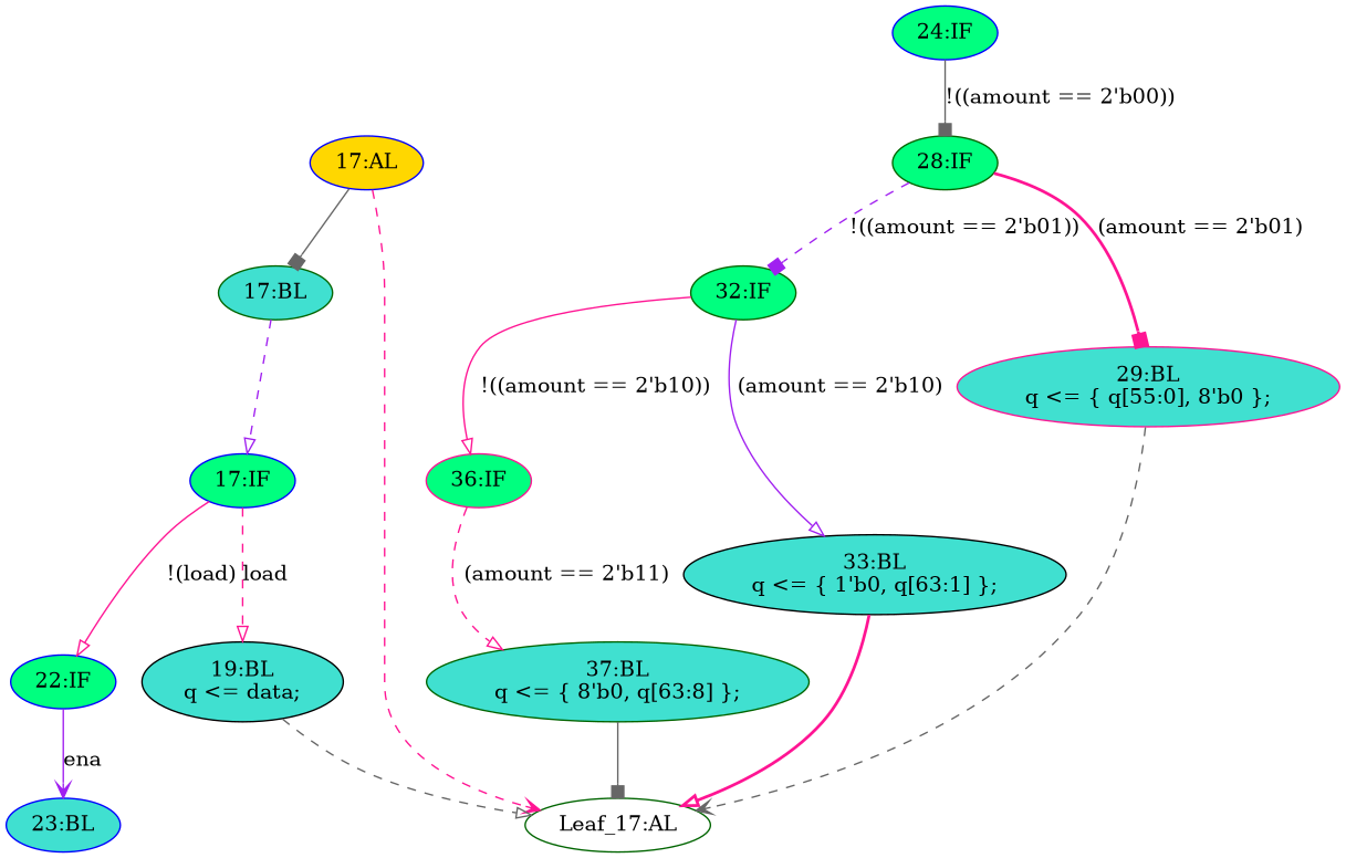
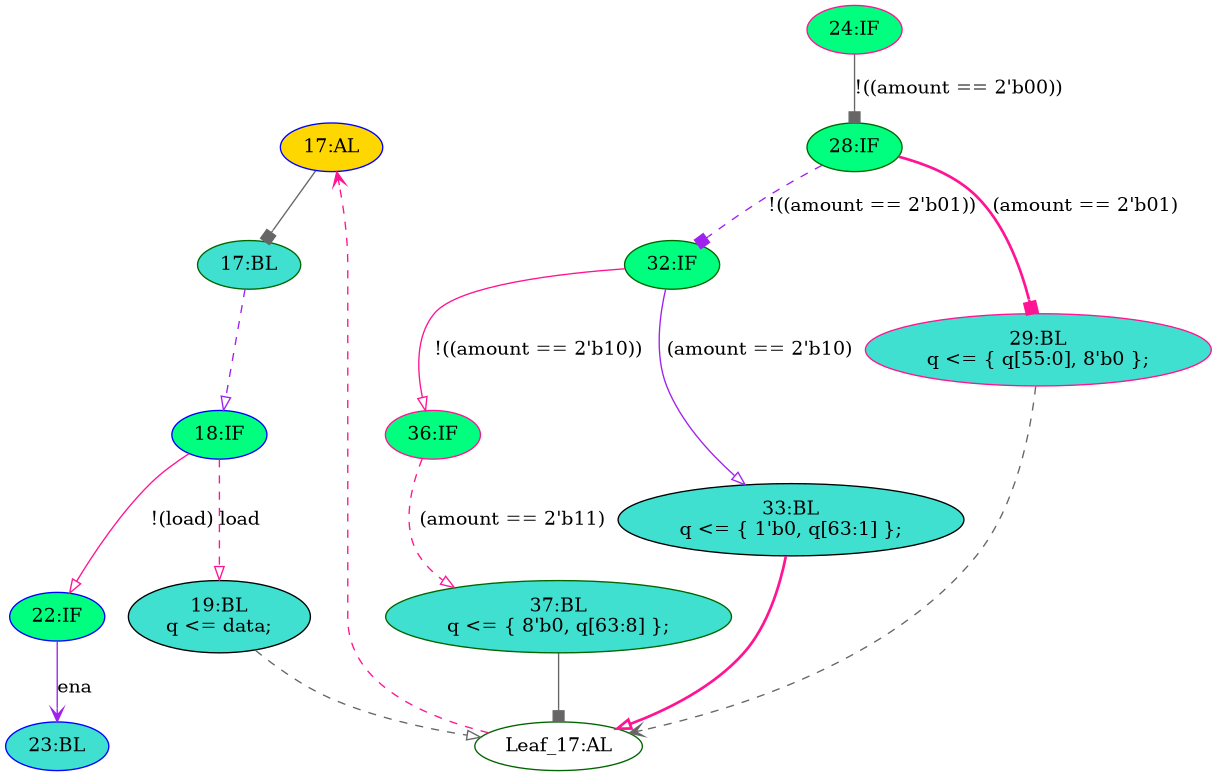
  strict digraph {
    node [color=blue fillcolor=turquoise statements="[]" style=filled typ=Block]
    edge [arrowhead=onormal color=deeppink cond="[]" lineno=None style=solid]
    n1 [ast="<pyverilog.vparser.ast.Always object at 0x7f66ceab7090>" clk_sens=True fillcolor=gold label="17:AL" sens="['clk']" typ=Always use_var="['load', 'ena', 'amount', 'data', 'q']"]
    n2 [ast="<pyverilog.vparser.ast.Block object at 0x7f66ceaa3d10>" color=darkgreen label="17:BL"]
-   n3 [ast="<pyverilog.vparser.ast.IfStatement object at 0x7f66ceaa3ed0>" fillcolor=springgreen label="17:IF" typ=IfStatement]
+   n3 [ast="<pyverilog.vparser.ast.IfStatement object at 0x7f66ceaa3ed0>" fillcolor=springgreen label="18:IF" typ=IfStatement]
    n4 [ast="<pyverilog.vparser.ast.IfStatement object at 0x7f66cea4ecd0>" fillcolor=springgreen label="22:IF" typ=IfStatement]
    n5 [ast="<pyverilog.vparser.ast.Block object at 0x7f66ceab71d0>" color=black label="19:BL\nq <= data;" statements="[<pyverilog.vparser.ast.NonblockingSubstitution object at 0x7f66ceaa3210>]"]
    n6 [ast="<pyverilog.vparser.ast.IfStatement object at 0x7f66ce718310>" color=darkgreen fillcolor=springgreen label="32:IF" typ=IfStatement]
    n7 [ast="<pyverilog.vparser.ast.IfStatement object at 0x7f66ce7184d0>" color=deeppink fillcolor=springgreen label="36:IF" typ=IfStatement]
    n8 [ast="<pyverilog.vparser.ast.Block object at 0x7f66ceb20e50>" color=black label="33:BL\nq <= { 1'b0, q[63:1] };" statements="[<pyverilog.vparser.ast.NonblockingSubstitution object at 0x7f66ce718c10>]"]
    n9 [ast="<pyverilog.vparser.ast.Block object at 0x7f66ce718a50>" color=darkgreen label="37:BL\nq <= { 8'b0, q[63:8] };" statements="[<pyverilog.vparser.ast.NonblockingSubstitution object at 0x7f66ce718a90>]"]
    n10 [color=darkgreen def_var="['q']" label="Leaf_17:AL" fillcolor="" statements="" style="" typ=""]
    n11 [ast="<pyverilog.vparser.ast.IfStatement object at 0x7f66ceb20f90>" color=darkgreen fillcolor=springgreen label="28:IF" typ=IfStatement]
    n12 [ast="<pyverilog.vparser.ast.Block object at 0x7f66ceaa6350>" color=deeppink label="29:BL\nq <= { q[55:0], 8'b0 };" statements="[<pyverilog.vparser.ast.NonblockingSubstitution object at 0x7f66ceb20950>]"]
    n13 [ast="<pyverilog.vparser.ast.Block object at 0x7f66cea4e550>" label="23:BL"]
-   n14 [ast="<pyverilog.vparser.ast.IfStatement object at 0x7f66ceaa6950>" fillcolor=springgreen label="24:IF" typ=IfStatement]
+   n14 [ast="<pyverilog.vparser.ast.IfStatement object at 0x7f66ceaa6950>" color=deeppink fillcolor=springgreen label="24:IF" typ=IfStatement]
    n1 -> n2 [arrowhead=box color=gray40]
    n2 -> n3 [color=purple style=dashed]
    n3 -> n4 [cond="['load']" label="!(load)" lineno=18]
    n3 -> n5 [cond="['load']" label=load lineno=18 style=dashed]
    n4 -> n13 [arrowhead=vee color=purple cond="['ena']" label=ena lineno=22]
    n5 -> n10 [color=gray40 style=dashed]
    n6 -> n7 [cond="['amount']" label="!((amount == 2'b10))" lineno=32]
    n6 -> n8 [color=purple cond="['amount']" label="(amount == 2'b10)" lineno=32]
    n7 -> n9 [cond="['amount']" label="(amount == 2'b11)" lineno=36 style=dashed]
    n8 -> n10 [style=bold]
    n9 -> n10 [arrowhead=box color=gray40]
-   n1 -> n10 [arrowhead=vee style=dashed cond="" lineno=""]
+   n10 -> n1 [arrowhead=vee style=dashed cond="" lineno=""]
    n11 -> n6 [arrowhead=box color=purple cond="['amount']" label="!((amount == 2'b01))" lineno=28 style=dashed]
    n11 -> n12 [arrowhead=box cond="['amount']" label="(amount == 2'b01)" lineno=28 style=bold]
    n12 -> n10 [arrowhead=vee color=gray40 style=dashed]
    n14 -> n11 [arrowhead=box color=gray40 cond="['amount']" label="!((amount == 2'b00))" lineno=24]
  }
